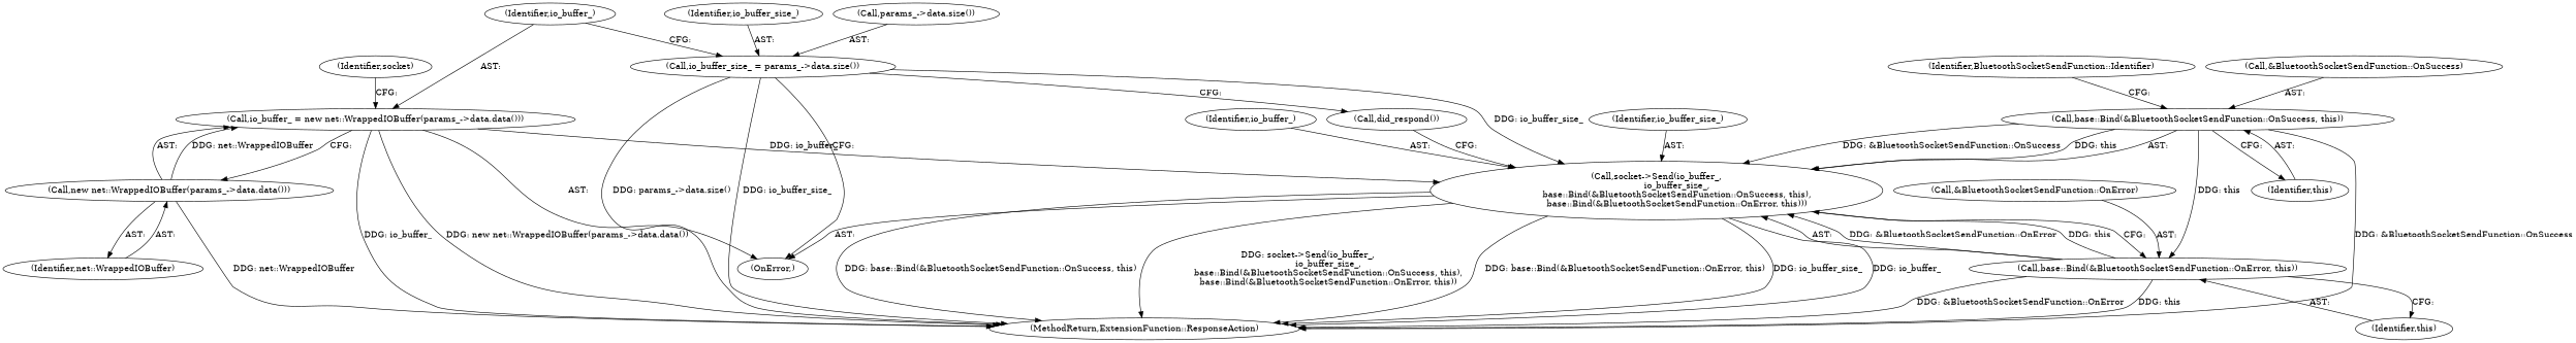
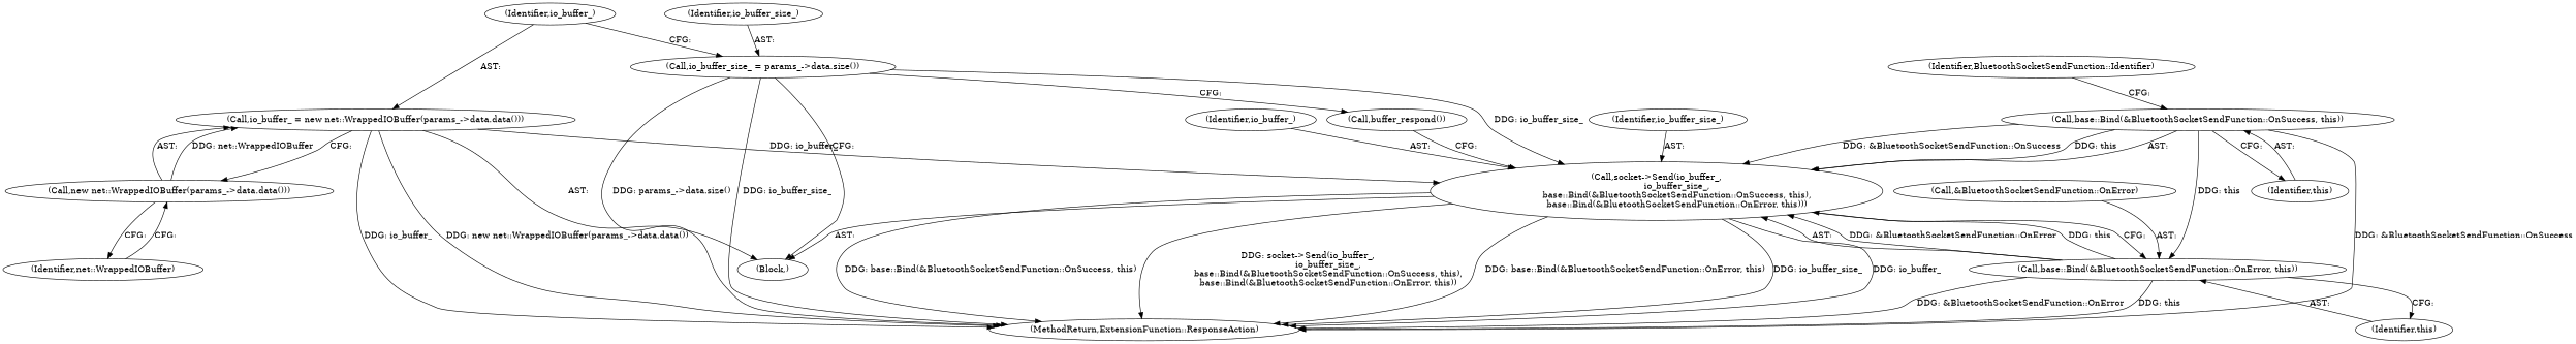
  digraph {
    n1 [label="(Call,socket->Send(io_buffer_,\n               io_buffer_size_,\n               base::Bind(&BluetoothSocketSendFunction::OnSuccess, this),\n               base::Bind(&BluetoothSocketSendFunction::OnError, this)))"]
    n2 [label="(Call,base::Bind(&BluetoothSocketSendFunction::OnError, this))"]
-   n3 [label="(OnError,)"]
+   n3 [label="(Block,)"]
    n4 [label="(MethodReturn,ExtensionFunction::ResponseAction)"]
    n5 [label="(Identifier,this)"]
    n6 [label="(Call,io_buffer_ = new net::WrappedIOBuffer(params_->data.data()))"]
    n7 [label="(Call,new net::WrappedIOBuffer(params_->data.data()))"]
    n8 [label="(Identifier,net::WrappedIOBuffer)"]
    n9 [label="(Call,io_buffer_size_ = params_->data.size())"]
-   n10 [label="(Call,did_respond())"]
-   n11 [label="(Call,params_->data.size())"]
+   n10 [label="(Call,buffer_respond())"]
    n12 [label="(Call,base::Bind(&BluetoothSocketSendFunction::OnSuccess, this))"]
    n13 [label="(Identifier,this)"]
    n14 [label="(Identifier,io_buffer_)"]
    n15 [label="(Identifier,BluetoothSocketSendFunction::Identifier)"]
    n16 [label="(Identifier,io_buffer_size_)"]
    n17 [label="(Identifier,io_buffer_)"]
-   n18 [label="(Identifier,socket)"]
    n19 [label="(Call,&BluetoothSocketSendFunction::OnError)"]
    n20 [label="(Identifier,io_buffer_size_)"]
-   n21 [label="(Call,&BluetoothSocketSendFunction::OnSuccess)"]
    n1 -> n2 [label="CFG: "]
    n1 -> n3 [label="AST: "]
    n1 -> n4 [label="DDG: socket->Send(io_buffer_,\n               io_buffer_size_,\n               base::Bind(&BluetoothSocketSendFunction::OnSuccess, this),\n               base::Bind(&BluetoothSocketSendFunction::OnError, this))"]
    n1 -> n4 [label="DDG: base::Bind(&BluetoothSocketSendFunction::OnError, this)"]
    n1 -> n4 [label="DDG: io_buffer_size_"]
    n1 -> n4 [label="DDG: io_buffer_"]
    n1 -> n4 [label="DDG: base::Bind(&BluetoothSocketSendFunction::OnSuccess, this)"]
    n2 -> n1 [label="AST: "]
    n2 -> n1 [label="DDG: &BluetoothSocketSendFunction::OnError"]
    n2 -> n1 [label="DDG: this"]
    n2 -> n4 [label="DDG: this"]
    n2 -> n4 [label="DDG: &BluetoothSocketSendFunction::OnError"]
    n2 -> n5 [label="CFG: "]
    n5 -> n2 [label="AST: "]
    n6 -> n1 [label="DDG: io_buffer_"]
    n6 -> n3 [label="AST: "]
    n6 -> n4 [label="DDG: io_buffer_"]
    n6 -> n4 [label="DDG: new net::WrappedIOBuffer(params_->data.data())"]
    n6 -> n7 [label="CFG: "]
-   n7 -> n4 [label="DDG: net::WrappedIOBuffer"]
    n7 -> n6 [label="AST: "]
    n7 -> n6 [label="DDG: net::WrappedIOBuffer"]
-   n7 -> n8 [label="AST: "]
-   n8 -> n7 [label="AST: "]
+   n7 -> n8 [label="CFG: "]
+   n8 -> n7 [label="CFG: "]
    n9 -> n1 [label="DDG: io_buffer_size_"]
    n9 -> n3 [label="CFG: "]
    n9 -> n4 [label="DDG: io_buffer_size_"]
    n9 -> n4 [label="DDG: params_->data.size()"]
    n9 -> n10 [label="CFG: "]
    n10 -> n1 [label="CFG: "]
-   n11 -> n9 [label="AST: "]
    n12 -> n1 [label="AST: "]
    n12 -> n1 [label="DDG: &BluetoothSocketSendFunction::OnSuccess"]
    n12 -> n1 [label="DDG: this"]
    n12 -> n2 [label="DDG: this"]
    n12 -> n4 [label="DDG: &BluetoothSocketSendFunction::OnSuccess"]
    n12 -> n13 [label="CFG: "]
    n13 -> n12 [label="AST: "]
    n14 -> n1 [label="AST: "]
    n15 -> n12 [label="CFG: "]
    n16 -> n1 [label="AST: "]
    n17 -> n6 [label="AST: "]
    n17 -> n9 [label="CFG: "]
-   n18 -> n6 [label="CFG: "]
    n19 -> n2 [label="AST: "]
    n20 -> n9 [label="AST: "]
-   n21 -> n12 [label="AST: "]
  }
